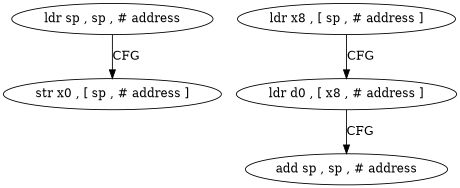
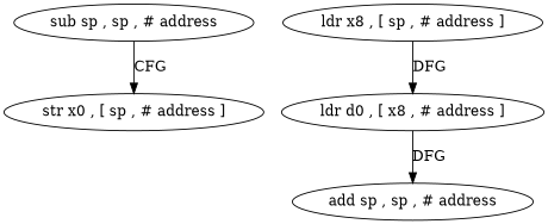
  digraph {
-   n1 [label="ldr sp , sp , # address"]
+   n1 [label="sub sp , sp , # address"]
    n2 [label="str x0 , [ sp , # address ]"]
    n3 [label="ldr x8 , [ sp , # address ]"]
    n4 [label="ldr d0 , [ x8 , # address ]"]
    n5 [label="add sp , sp , # address"]
    n1 -> n2 [label=CFG]
-   n3 -> n4 [label=CFG]
-   n4 -> n5 [label=CFG]
+   n3 -> n4 [label=DFG]
+   n4 -> n5 [label=DFG]
  }
